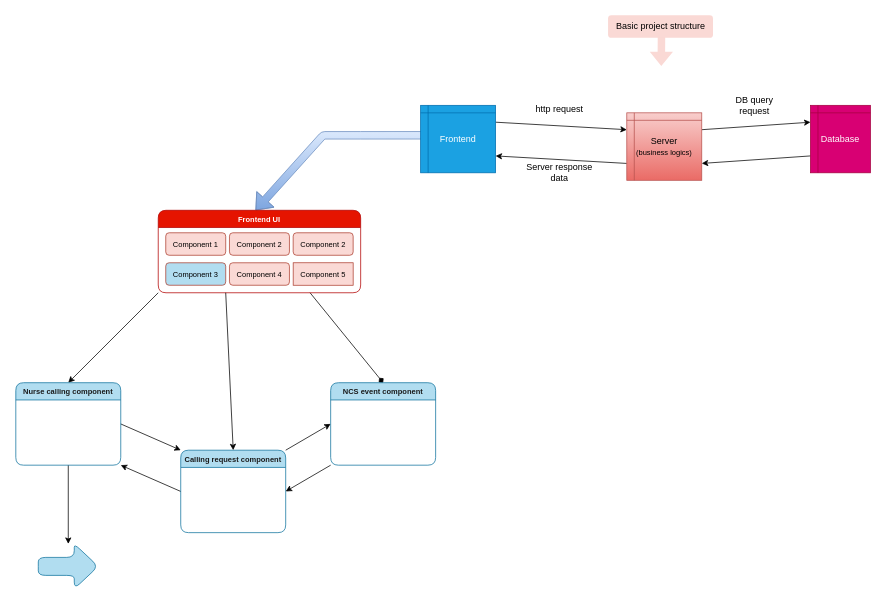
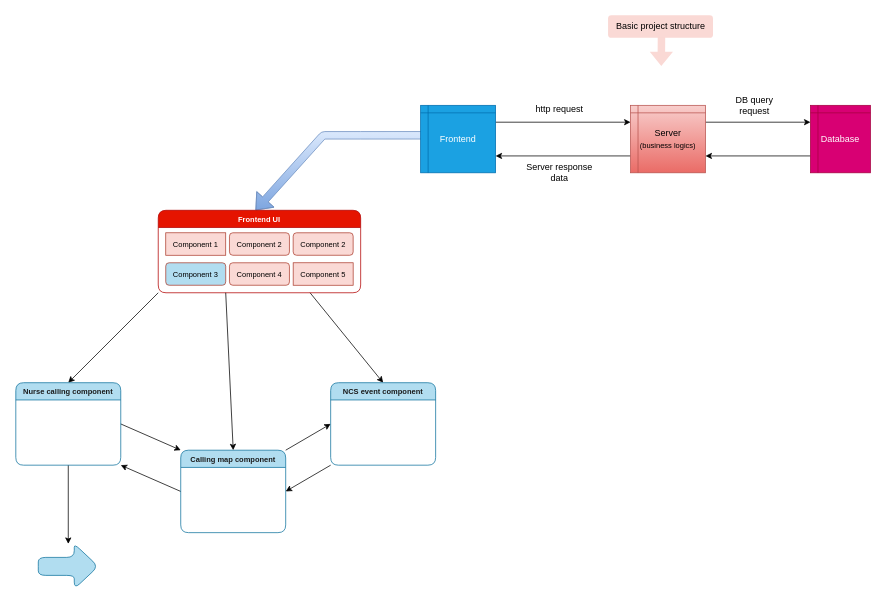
  <mxCell id="0" />
  <mxCell id="1" parent="0" />
  <mxCell id="2" value="" style="shape=flexArrow;endArrow=classic;html=1;fontSize=10;fontColor=#000000;exitX=0.1;exitY=0.444;exitDx=0;exitDy=0;exitPerimeter=0;entryX=0.481;entryY=0;entryDx=0;entryDy=0;entryPerimeter=0;fillColor=#dae8fc;strokeColor=#6c8ebf;gradientColor=#7ea6e0;" edge="1" parent="1" source="5" target="17"><mxGeometry width="50" height="50" relative="1" as="geometry"><mxPoint x="380" y="390" as="sourcePoint" /><mxPoint x="430" y="340" as="targetPoint" /><Array as="points"><mxPoint y="180" x="480" /><mxPoint x="430" y="180" /></Array></mxGeometry></mxCell>
  <mxCell id="3" value="" style="shape=flexArrow;endArrow=classic;html=1;fontSize=10;fontColor=#000000;exitX=0.509;exitY=1.011;exitDx=0;exitDy=0;exitPerimeter=0;fillColor=#fad9d5;strokeColor=none;" edge="1" parent="1"><mxGeometry width="50" height="50" relative="1" as="geometry"><mxPoint x="881.26" y="48.33" as="sourcePoint" /><mxPoint x="881" y="88" as="targetPoint" /></mxGeometry></mxCell>
  <mxCell id="4" style="edgeStyle=none;html=1;exitX=1;exitY=0.25;exitDx=0;exitDy=0;entryX=0;entryY=0.25;entryDx=0;entryDy=0;" edge="1" parent="1" source="5" target="8"><mxGeometry relative="1" as="geometry" /></mxCell>
  <mxCell id="5" value="Frontend" style="shape=internalStorage;whiteSpace=wrap;html=1;backgroundOutline=1;dx=10;dy=10;fillColor=#1ba1e2;fontColor=#ffffff;strokeColor=#006EAF;" vertex="1" parent="1"><mxGeometry x="560" y="140" width="100" height="90" as="geometry" /></mxCell>
  <mxCell id="6" style="edgeStyle=none;html=1;exitX=0;exitY=0.75;exitDx=0;exitDy=0;entryX=1;entryY=0.75;entryDx=0;entryDy=0;" edge="1" parent="1" source="8" target="5"><mxGeometry relative="1" as="geometry" /></mxCell>
  <mxCell id="7" style="edgeStyle=none;html=1;exitX=1;exitY=0.25;exitDx=0;exitDy=0;entryX=0;entryY=0.25;entryDx=0;entryDy=0;" edge="1" parent="1" source="8" target="10"><mxGeometry relative="1" as="geometry" /></mxCell>
- <mxCell id="8" value="Server&lt;br&gt;&lt;font style=&quot;font-size: 10px;&quot;&gt;(business logics)&lt;/font&gt;" style="shape=internalStorage;whiteSpace=wrap;html=1;backgroundOutline=1;dx=10;dy=10;fillColor=#f8cecc;gradientColor=#ea6b66;strokeColor=#b85450;" vertex="1" parent="1"><mxGeometry x="835" y="150" width="100" height="90" as="geometry" /></mxCell>
+ <mxCell id="8" value="Server&lt;br&gt;&lt;font style=&quot;font-size: 10px;&quot;&gt;(business logics)&lt;/font&gt;" style="shape=internalStorage;whiteSpace=wrap;html=1;backgroundOutline=1;dx=10;dy=10;fillColor=#f8cecc;gradientColor=#ea6b66;strokeColor=#b85450;" vertex="1" parent="1"><mxGeometry x="840" y="140" width="100" height="90" as="geometry" /></mxCell>
  <mxCell id="9" style="edgeStyle=none;html=1;exitX=0;exitY=0.75;exitDx=0;exitDy=0;entryX=1;entryY=0.75;entryDx=0;entryDy=0;" edge="1" parent="1" source="10" target="8"><mxGeometry relative="1" as="geometry" /></mxCell>
  <mxCell id="10" value="Database" style="shape=internalStorage;whiteSpace=wrap;html=1;backgroundOutline=1;dx=10;dy=10;fillColor=#d80073;strokeColor=#A50040;fontColor=#ffffff;" vertex="1" parent="1"><mxGeometry x="1080" y="140" width="80" height="90" as="geometry" /></mxCell>
  <mxCell id="11" value="http request" style="text;html=1;align=center;verticalAlign=middle;resizable=0;points=[];autosize=1;strokeColor=none;fillColor=none;" vertex="1" parent="1"><mxGeometry x="700" y="130" width="90" height="30" as="geometry" /></mxCell>
  <mxCell id="12" value="DB query&lt;br&gt;request" style="text;html=1;align=center;verticalAlign=middle;resizable=0;points=[];autosize=1;strokeColor=none;fillColor=none;" vertex="1" parent="1"><mxGeometry x="970" y="120" width="70" height="40" as="geometry" /></mxCell>
  <mxCell id="13" value="Server response&lt;br&gt;data" style="text;html=1;align=center;verticalAlign=middle;resizable=0;points=[];autosize=1;strokeColor=none;fillColor=none;" vertex="1" parent="1"><mxGeometry x="690" y="210" width="110" height="40" as="geometry" /></mxCell>
  <mxCell id="14" value="Basic project structure" style="text;html=1;align=center;verticalAlign=middle;resizable=0;points=[];autosize=1;fillColor=#fad9d5;strokeColor=none;rounded=1;fontColor=#000000;" vertex="1" parent="1"><mxGeometry x="810" y="20" width="140" height="30" as="geometry" /></mxCell>
  <mxCell id="15" style="edgeStyle=none;html=1;exitX=0;exitY=1;exitDx=0;exitDy=0;entryX=0.5;entryY=0;entryDx=0;entryDy=0;fontSize=10;fontColor=#1A1A1A;" edge="1" parent="1" source="17" target="26"><mxGeometry relative="1" as="geometry" /></mxCell>
- <mxCell id="16" style="edgeStyle=none;html=1;exitX=0.75;exitY=1;exitDx=0;exitDy=0;entryX=0.5;entryY=0;entryDx=0;entryDy=0;fontSize=10;fontColor=#1A1A1A;endArrow=diamond;" edge="1" parent="1" source="17" target="34"><mxGeometry relative="1" as="geometry" /></mxCell>
+ <mxCell id="16" style="edgeStyle=none;html=1;exitX=0.75;exitY=1;exitDx=0;exitDy=0;entryX=0.5;entryY=0;entryDx=0;entryDy=0;fontSize=10;fontColor=#1A1A1A;" edge="1" parent="1" source="17" target="34"><mxGeometry relative="1" as="geometry" /></mxCell>
  <mxCell id="17" value="Frontend UI" style="swimlane;whiteSpace=wrap;html=1;rounded=1;fontSize=10;fillColor=#e51400;strokeColor=#B20000;fontColor=#ffffff;" vertex="1" parent="1"><mxGeometry x="210" y="280" width="270" height="110" as="geometry" /></mxCell>
- <mxCell id="18" value="&lt;font color=&quot;#000000&quot;&gt;Component 1&lt;/font&gt;" style="whiteSpace=wrap;html=1;rounded=1;fontSize=10;fillColor=#fad9d5;strokeColor=#ae4132;" vertex="1" parent="17"><mxGeometry x="10" y="30" width="80" height="30" as="geometry" /></mxCell>
+ <mxCell id="18" value="&lt;font color=&quot;#000000&quot;&gt;Component 1&lt;/font&gt;" style="whiteSpace=wrap;html=1;fontSize=10;fillColor=#fad9d5;strokeColor=#ae4132;rounded=0;" vertex="1" parent="17"><mxGeometry x="10" y="30" width="80" height="30" as="geometry" /></mxCell>
  <mxCell id="19" value="&lt;font color=&quot;#000000&quot;&gt;Component 2&lt;/font&gt;" style="whiteSpace=wrap;html=1;rounded=1;fontSize=10;fillColor=#fad9d5;strokeColor=#ae4132;" vertex="1" parent="17"><mxGeometry x="95" y="30" width="80" height="30" as="geometry" /></mxCell>
  <mxCell id="20" value="&lt;font color=&quot;#000000&quot;&gt;Component 2&lt;/font&gt;" style="whiteSpace=wrap;html=1;rounded=1;fontSize=10;fillColor=#fad9d5;strokeColor=#ae4132;" vertex="1" parent="17"><mxGeometry x="180" y="30" width="80" height="30" as="geometry" /></mxCell>
  <mxCell id="21" value="&lt;font color=&quot;#000000&quot;&gt;Component 5&lt;/font&gt;" style="whiteSpace=wrap;html=1;fontSize=10;fillColor=#fad9d5;strokeColor=#ae4132;rounded=0;" vertex="1" parent="17"><mxGeometry x="180" y="70" width="80" height="30" as="geometry" /></mxCell>
  <mxCell id="22" value="&lt;font color=&quot;#000000&quot;&gt;Component 4&lt;/font&gt;" style="whiteSpace=wrap;html=1;rounded=1;fontSize=10;fillColor=#fad9d5;strokeColor=#ae4132;" vertex="1" parent="17"><mxGeometry x="95" y="70" width="80" height="30" as="geometry" /></mxCell>
  <mxCell id="23" value="&lt;font color=&quot;#000000&quot;&gt;Component 3&lt;/font&gt;" style="whiteSpace=wrap;html=1;rounded=1;fontSize=10;fillColor=#b1ddf0;strokeColor=#ae4132;" vertex="1" parent="17"><mxGeometry x="10" y="70" width="80" height="30" as="geometry" /></mxCell>
  <mxCell id="24" value="" style="edgeStyle=none;html=1;fontSize=10;fontColor=#FFFFFF;" edge="1" parent="1" source="26" target="36"><mxGeometry relative="1" as="geometry" /></mxCell>
  <mxCell id="25" style="edgeStyle=none;html=1;exitX=1;exitY=0.5;exitDx=0;exitDy=0;entryX=0;entryY=0;entryDx=0;entryDy=0;fontSize=10;fontColor=#FFFFFF;" edge="1" parent="1" source="26" target="30"><mxGeometry relative="1" as="geometry" /></mxCell>
  <mxCell id="26" value="&lt;font color=&quot;#1a1a1a&quot;&gt;Nurse calling component&lt;/font&gt;" style="swimlane;whiteSpace=wrap;html=1;rounded=1;fontSize=10;fillColor=#b1ddf0;strokeColor=#10739e;" vertex="1" parent="1"><mxGeometry x="20" y="510" width="140" height="110" as="geometry" /></mxCell>
  <mxCell id="27" value="&lt;font color=&quot;#ffffff&quot;&gt;Business logics for&lt;br&gt;&amp;nbsp;calling feature&lt;/font&gt;" style="text;html=1;align=center;verticalAlign=middle;resizable=0;points=[];autosize=1;strokeColor=none;fillColor=none;fontSize=10;fontColor=#1A1A1A;" vertex="1" parent="26"><mxGeometry x="13" y="40" width="110" height="40" as="geometry" /></mxCell>
  <mxCell id="28" style="edgeStyle=none;html=1;exitX=1;exitY=0;exitDx=0;exitDy=0;entryX=0;entryY=0.5;entryDx=0;entryDy=0;fontSize=10;fontColor=#FFFFFF;" edge="1" parent="1" source="30" target="34"><mxGeometry relative="1" as="geometry" /></mxCell>
  <mxCell id="29" style="edgeStyle=none;html=1;exitX=0;exitY=0.5;exitDx=0;exitDy=0;entryX=1;entryY=1;entryDx=0;entryDy=0;fontSize=10;fontColor=#FFFFFF;" edge="1" parent="1" source="30" target="26"><mxGeometry relative="1" as="geometry" /></mxCell>
- <mxCell id="30" value="&lt;font color=&quot;#1a1a1a&quot;&gt;Calling request component&lt;/font&gt;" style="swimlane;whiteSpace=wrap;html=1;rounded=1;fontSize=10;fillColor=#b1ddf0;strokeColor=#10739e;" vertex="1" parent="1"><mxGeometry x="240" y="600" width="140" height="110" as="geometry" /></mxCell>
+ <mxCell id="30" value="&lt;font color=&quot;#1a1a1a&quot;&gt;Calling map component&lt;/font&gt;" style="swimlane;whiteSpace=wrap;html=1;rounded=1;fontSize=10;fillColor=#b1ddf0;strokeColor=#10739e;" vertex="1" parent="1"><mxGeometry x="240" y="600" width="140" height="110" as="geometry" /></mxCell>
  <mxCell id="31" value="&lt;font color=&quot;#ffffff&quot;&gt;Business logics for&lt;br&gt;&amp;nbsp;calling map&lt;/font&gt;" style="text;html=1;align=center;verticalAlign=middle;resizable=0;points=[];autosize=1;strokeColor=none;fillColor=none;fontSize=10;fontColor=#1A1A1A;" vertex="1" parent="30"><mxGeometry x="15" y="40" width="110" height="40" as="geometry" /></mxCell>
  <mxCell id="32" style="edgeStyle=none;html=1;entryX=0.5;entryY=0;entryDx=0;entryDy=0;fontSize=10;fontColor=#1A1A1A;" edge="1" target="30" parent="1"><mxGeometry relative="1" as="geometry"><mxPoint x="300" y="390" as="sourcePoint" /></mxGeometry></mxCell>
  <mxCell id="33" style="edgeStyle=none;html=1;exitX=0;exitY=1;exitDx=0;exitDy=0;entryX=1;entryY=0.5;entryDx=0;entryDy=0;fontSize=10;fontColor=#FFFFFF;" edge="1" parent="1" source="34" target="30"><mxGeometry relative="1" as="geometry" /></mxCell>
  <mxCell id="34" value="&lt;font color=&quot;#1a1a1a&quot;&gt;NCS event component&lt;/font&gt;" style="swimlane;whiteSpace=wrap;html=1;rounded=1;fontSize=10;fillColor=#b1ddf0;strokeColor=#10739e;" vertex="1" parent="1"><mxGeometry x="440" y="510" width="140" height="110" as="geometry" /></mxCell>
  <mxCell id="35" value="&lt;font color=&quot;#ffffff&quot;&gt;Business logics for&lt;br&gt;&amp;nbsp;NCS event messages&lt;/font&gt;" style="text;html=1;align=center;verticalAlign=middle;resizable=0;points=[];autosize=1;strokeColor=none;fillColor=none;fontSize=10;fontColor=#1A1A1A;" vertex="1" parent="34"><mxGeometry x="10" y="40" width="120" height="40" as="geometry" /></mxCell>
  <mxCell id="36" value="" style="shape=singleArrow;whiteSpace=wrap;html=1;arrowWidth=0.4;arrowSize=0.4;fontSize=10;fillColor=#b1ddf0;strokeColor=#10739e;fontStyle=1;startSize=23;rounded=1;" vertex="1" parent="1"><mxGeometry x="50" y="725" width="80" height="60" as="geometry" /></mxCell>
